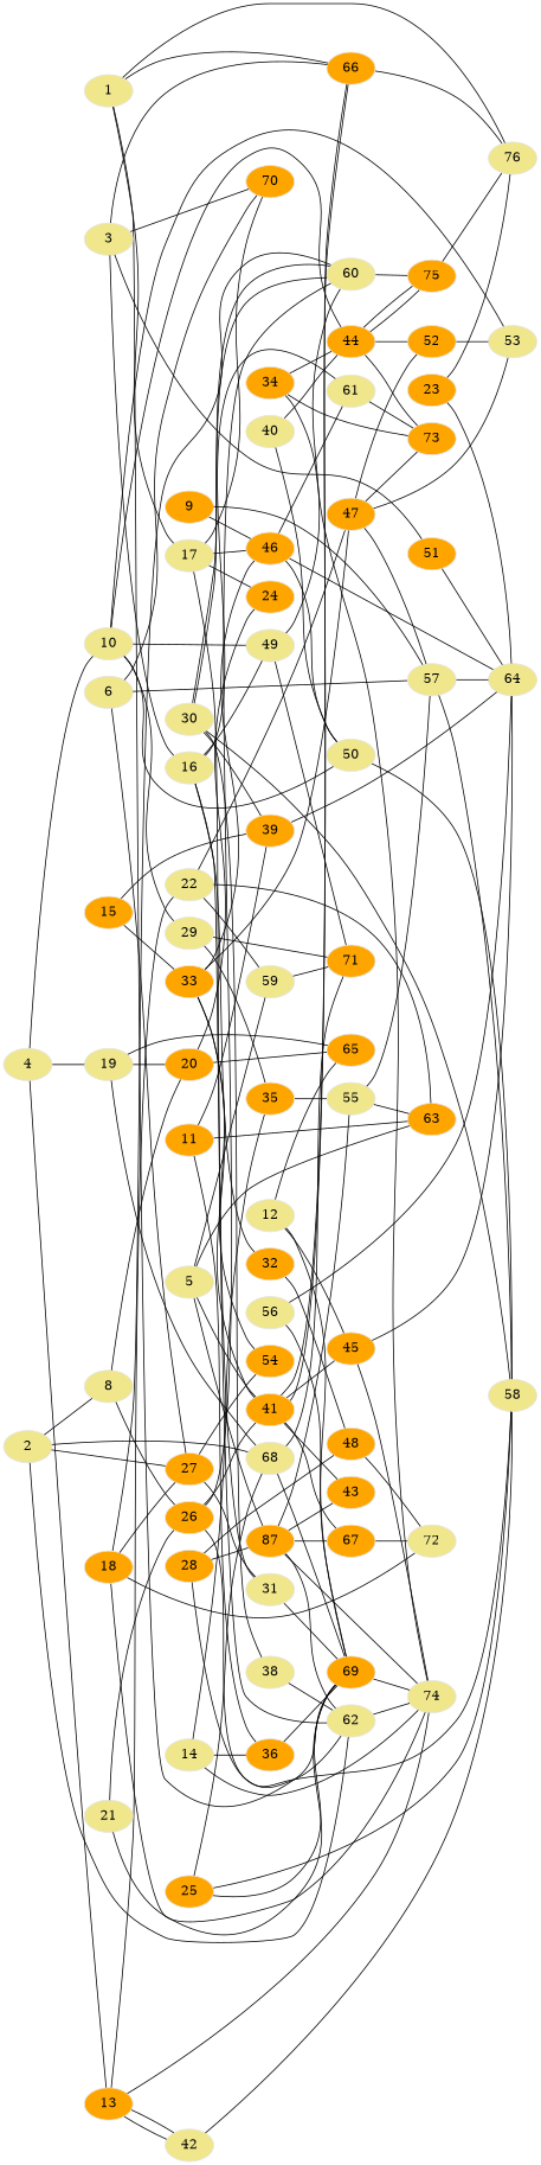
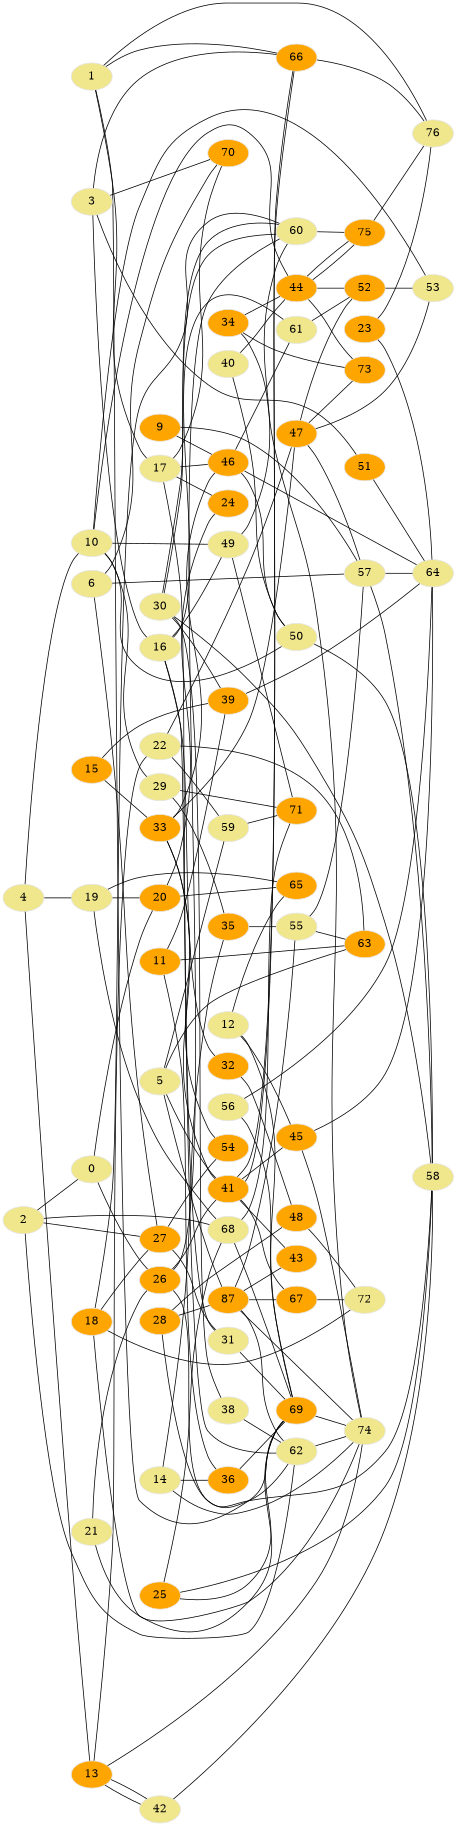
  graph {
    rankdir=LR
    node [color=gray90 fillcolor=orange style=filled]
    1 [fillcolor=khaki]
    17 [fillcolor=khaki]
    66
    69
    76 [fillcolor=khaki]
    70
    46
    24
    31 [fillcolor=khaki]
    74 [fillcolor=khaki]
    2 [fillcolor=khaki]
-   8 [fillcolor=khaki]
+   8 [fillcolor=khaki label=0]
    27
    62 [fillcolor=khaki]
    68 [fillcolor=khaki]
    20
    26
    54
    71
    3 [fillcolor=khaki]
    16 [fillcolor=khaki]
    51
    49 [fillcolor=khaki]
    32
    61 [fillcolor=khaki]
    64 [fillcolor=khaki]
    4 [fillcolor=khaki]
    10 [fillcolor=khaki]
    13
    19 [fillcolor=khaki]
    29 [fillcolor=khaki]
    44
    50 [fillcolor=khaki]
    53 [fillcolor=khaki]
    22 [fillcolor=khaki]
    42 [fillcolor=khaki]
    65
    5 [fillcolor=khaki]
    n39 [label=87]
    41
    59 [fillcolor=khaki]
    63
    55 [fillcolor=khaki]
    43
    67
    45
    6 [fillcolor=khaki]
    57 [fillcolor=khaki]
    58 [fillcolor=khaki]
    60 [fillcolor=khaki]
    9
    35
    73
    52
    75
    11
    36
    39
    12 [fillcolor=khaki]
    47
    14 [fillcolor=khaki]
    15
    33
    48
    18
    72 [fillcolor=khaki]
    21 [fillcolor=khaki]
    23
    25
    28
    30 [fillcolor=khaki]
    38 [fillcolor=khaki]
    34
    40 [fillcolor=khaki]
    56 [fillcolor=khaki]
    1 -- 17
    1 -- 66
    1 -- 69
    1 -- 76
    17 -- 70
    17 -- 46
    17 -- 24
    17 -- 31
    66 -- 76
    69 -- 74
    46 -- 61
    46 -- 64
    46 -- 50
    31 -- 69
    2 -- 8
    2 -- 27
    2 -- 62
    2 -- 68
    8 -- 20
    8 -- 26
    27 -- 31
    27 -- 54
    62 -- 74
    68 -- 69
    68 -- 71
    20 -- 24
    20 -- 65
    26 -- 41
    26 -- 58
    26 -- 60
    3 -- 66
    3 -- 70
    3 -- 16
    3 -- 51
    16 -- 62
    16 -- 49
    16 -- 32
    16 -- 61
    51 -- 64
    49 -- 71
    49 -- 60
    32 -- 48
-   61 -- 73
+   61 -- 52
    4 -- 10
    4 -- 13
    4 -- 19
    10 -- 49
    10 -- 29
    10 -- 44
    10 -- 50
    10 -- 53
    13 -- 74
    13 -- 22
    13 -- 42
    13 -- 42
    19 -- 68
    19 -- 20
    19 -- 65
    29 -- 71
    29 -- 35
    44 -- 73
    44 -- 52
    44 -- 75
    44 -- 75
    50 -- 58
    22 -- 59
    22 -- 63
    22 -- 47
    42 -- 58
    5 -- n39
    5 -- 41
    5 -- 59
    5 -- 63
    n39 -- 74
    n39 -- 62
    n39 -- 55
    n39 -- 43
    n39 -- 67
    41 -- 66
    41 -- 66
    41 -- 43
    41 -- 67
    41 -- 45
    59 -- 71
    55 -- 63
    55 -- 57
    67 -- 72
    45 -- 74
    45 -- 64
    6 -- 70
    6 -- 27
    6 -- 57
    57 -- 64
    57 -- 58
    60 -- 75
    9 -- 46
    9 -- 57
    35 -- 55
    52 -- 53
    75 -- 76
    11 -- 63
    11 -- 36
    11 -- 39
    36 -- 69
    39 -- 64
    12 -- 69
    12 -- 65
    12 -- 45
    47 -- 53
    47 -- 57
    47 -- 73
    47 -- 52
    14 -- 74
    14 -- 35
    14 -- 36
    15 -- 39
    15 -- 33
    33 -- 46
    33 -- 54
    33 -- 41
    33 -- 47
    48 -- 72
    18 -- 74
    18 -- 27
    18 -- 60
    18 -- 72
    21 -- 69
    21 -- 26
    23 -- 76
    23 -- 64
    25 -- 69
    25 -- 68
    25 -- 58
    28 -- 62
    28 -- n39
    28 -- 48
    30 -- 58
    30 -- 60
    30 -- 60
    30 -- 39
    30 -- 38
    38 -- 62
    34 -- 74
    34 -- 44
    34 -- 73
    40 -- 44
    40 -- 50
    56 -- 69
    56 -- 64
  }
